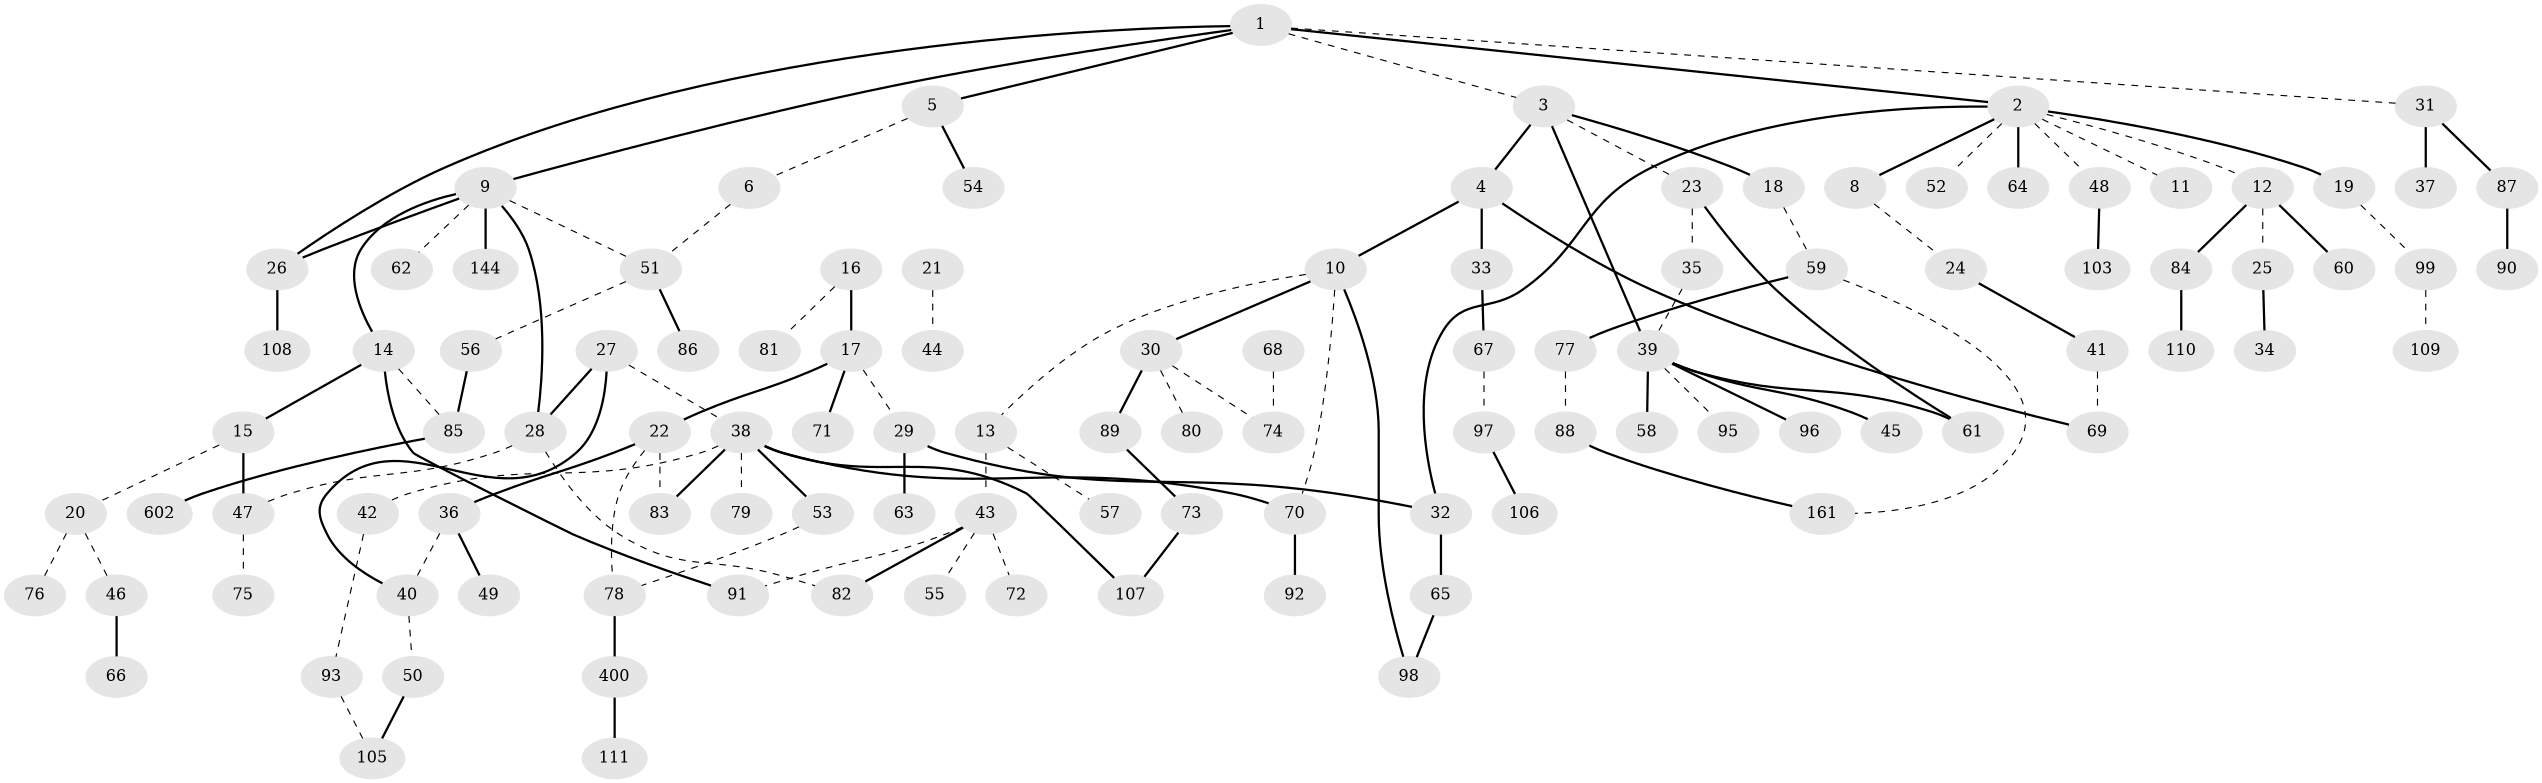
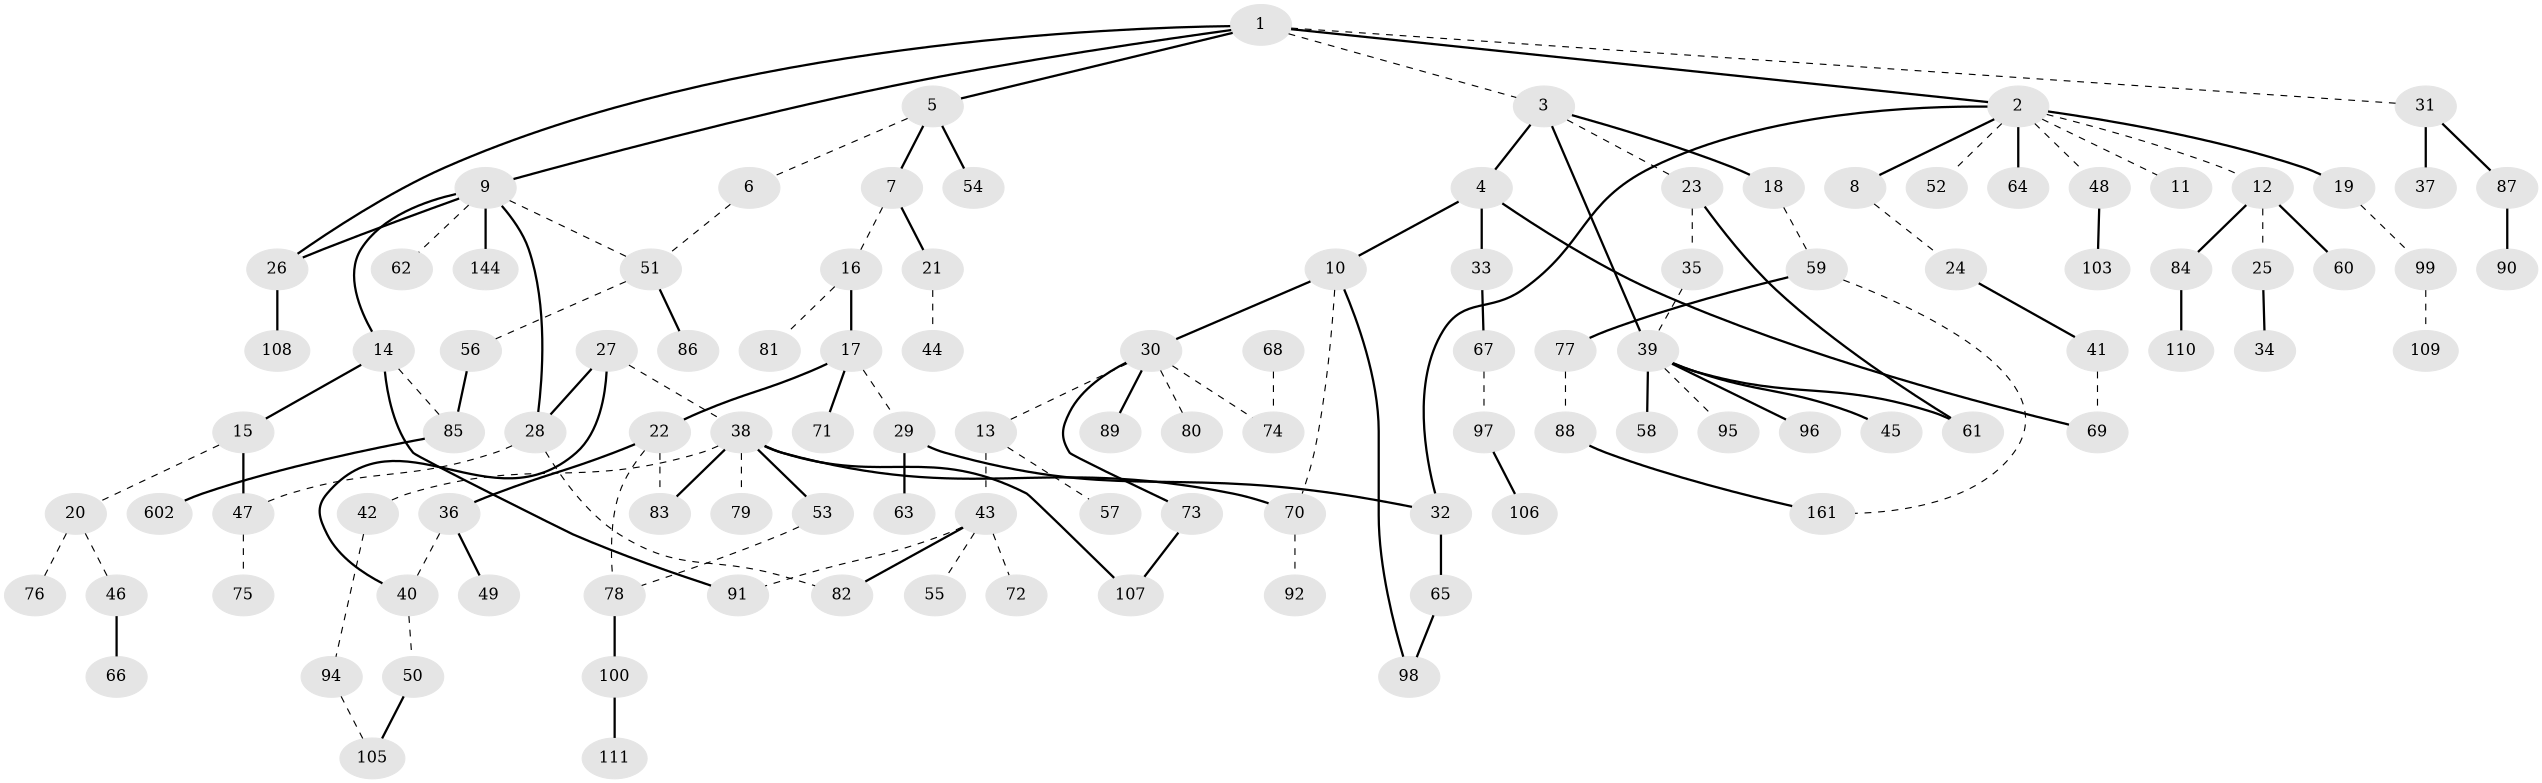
  graph {
    node [color=gray90 style=filled]
    edge [style=bold]
    1
    2
    3
    5
    9
    26
    31
    8
    11
    12
    19
    32
    48
    52
    64
    4
    18
    23
    39
    6
+   7
    54
    51
    14
    62
    n26 [label=144]
    28
    108
    37
    87
    24
    25
    60
    84
    99
    65
    103
    10
    33
    69
    59
    35
    61
    45
    58
    95
    96
    13
    30
    70
    98
    67
    16
    21
    56
    86
    17
    81
    44
    41
    15
    85
    91
    27
    38
    40
    43
    57
    73
    80
    89
    74
    92
    34
    110
    82
    55
    72
    20
    47
    n81 [label=602]
    46
    76
    75
    22
    29
    71
    36
    78
    83
    63
    77
    n93 [label=161]
    109
    66
    49
-   100 [label=400]
+   100
    42
    53
    79
    107
    50
    68
    90
    97
    106
-   94 [label=93]
+   94
    105
    88
    111
    1 -- 2
    1 -- 3 [style=dashed]
    1 -- 5
    1 -- 9
    1 -- 26
    1 -- 31 [style=dashed]
    2 -- 8
    2 -- 11 [style=dashed]
    2 -- 12 [style=dashed]
    2 -- 19
    2 -- 32
    2 -- 48 [style=dashed]
    2 -- 52 [style=dashed]
    2 -- 64
    3 -- 4
    3 -- 18
    3 -- 23 [style=dashed]
    3 -- 39
    5 -- 6 [style=dashed]
+   5 -- 7
    5 -- 54
    9 -- 26
    9 -- 51 [style=dashed]
    9 -- 14
    9 -- 62 [style=dashed]
    9 -- n26
    9 -- 28
    26 -- 108
    31 -- 37
    31 -- 87
    8 -- 24 [style=dashed]
    12 -- 25 [style=dashed]
    12 -- 60
    12 -- 84
    19 -- 99 [style=dashed]
    32 -- 65
    48 -- 103
    4 -- 10
    4 -- 33
    4 -- 69
    18 -- 59 [style=dashed]
    23 -- 35 [style=dashed]
    23 -- 61
    39 -- 61
    39 -- 45
    39 -- 58
    39 -- 95 [style=dashed]
    39 -- 96
    6 -- 51 [style=dashed]
+   7 -- 16 [style=dashed]
+   7 -- 21
    51 -- 56 [style=dashed]
    51 -- 86
    14 -- 15
    14 -- 85 [style=dashed]
    14 -- 91
    28 -- 82 [style=dashed]
    28 -- 47 [style=dashed]
    87 -- 90
    24 -- 41
    25 -- 34
    84 -- 110
    99 -- 109 [style=dashed]
    65 -- 98
-   10 -- 13 [style=dashed]
+   30 -- 13 [style=dashed]
    10 -- 30
    10 -- 70 [style=dashed]
    10 -- 98
    33 -- 67
    59 -- 77
    59 -- n93 [style=dashed]
    35 -- 39 [style=dashed]
    13 -- 43 [style=dashed]
    13 -- 57 [style=dashed]
-   89 -- 73
+   30 -- 73
    30 -- 80 [style=dashed]
    30 -- 89
    30 -- 74 [style=dashed]
-   70 -- 92
+   70 -- 92 [style=dashed]
    67 -- 97 [style=dashed]
    16 -- 17
    16 -- 81 [style=dashed]
    21 -- 44 [style=dashed]
    56 -- 85
    17 -- 22
    17 -- 29 [style=dashed]
    17 -- 71
    41 -- 69 [style=dashed]
    15 -- 20 [style=dashed]
    15 -- 47
    85 -- n81
    27 -- 28
    27 -- 38 [style=dashed]
    27 -- 40
    38 -- 70
    38 -- 83
    38 -- 42 [style=dashed]
    38 -- 53
    38 -- 79 [style=dashed]
    38 -- 107
    40 -- 50 [style=dashed]
    43 -- 91 [style=dashed]
    43 -- 82
    43 -- 55 [style=dashed]
    43 -- 72 [style=dashed]
    73 -- 107
    20 -- 46 [style=dashed]
    20 -- 76 [style=dashed]
    47 -- 75 [style=dashed]
    46 -- 66
    22 -- 36
    22 -- 78 [style=dashed]
    22 -- 83 [style=dashed]
    29 -- 32
    29 -- 63
    36 -- 40 [style=dashed]
    36 -- 49
    78 -- 100
    77 -- 88 [style=dashed]
    100 -- 111
    42 -- 94 [style=dashed]
    53 -- 78 [style=dashed]
    50 -- 105
    68 -- 74 [style=dashed]
    97 -- 106
    94 -- 105 [style=dashed]
    88 -- n93
  }
